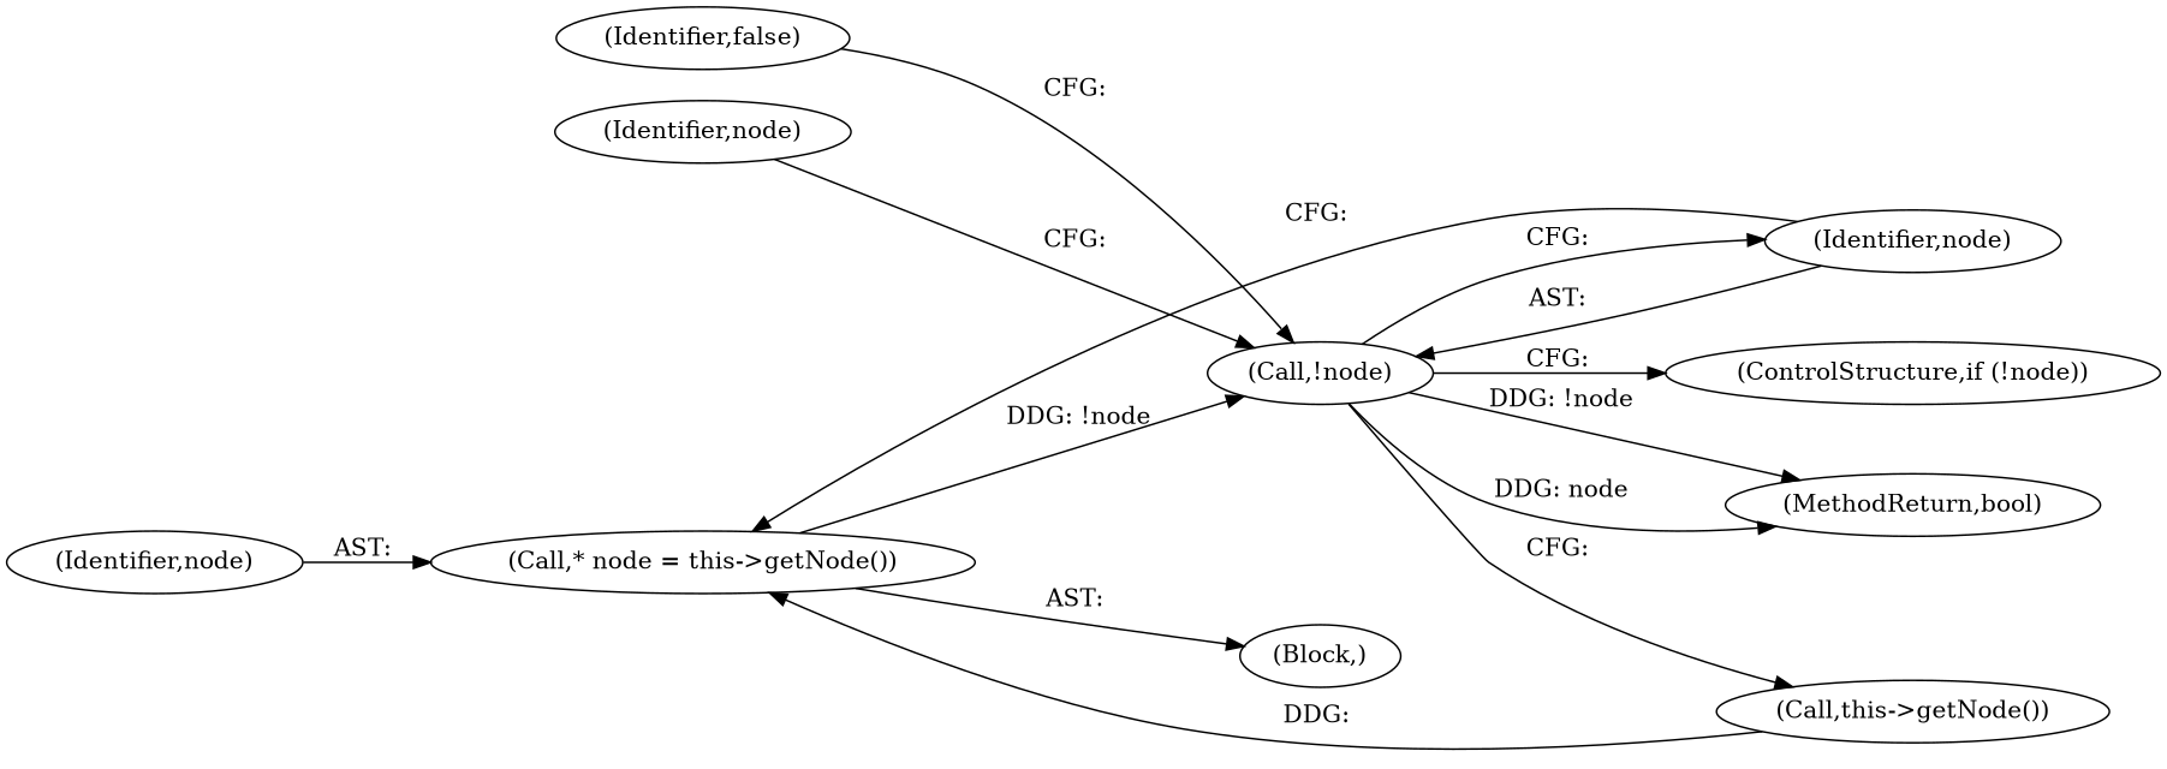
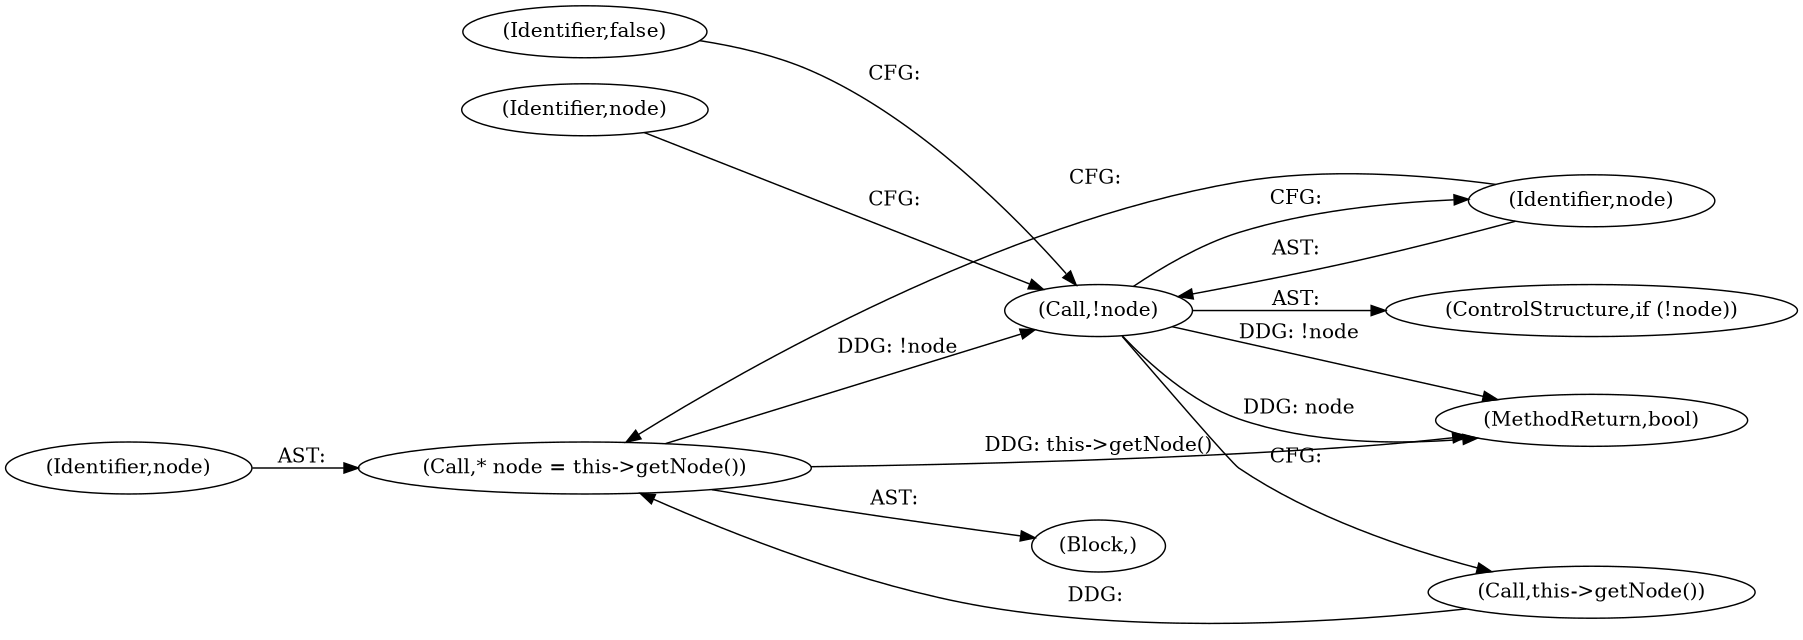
  digraph {
    rankdir=LR
    n1 [label="(Call,* node = this->getNode())"]
    n2 [label="(Call,!node)"]
    n3 [label="(Block,)"]
    n4 [label="(MethodReturn,bool)"]
    n5 [label="(Call,this->getNode())"]
    n6 [label="(Identifier,node)"]
    n7 [label="(ControlStructure,if (!node))"]
    n8 [label="(Identifier,node)"]
    n9 [label="(Identifier,false)"]
    n10 [label="(Identifier,node)"]
    n1 -> n2 [label="DDG: !node"]
    n1 -> n3 [label="AST: "]
+   n1 -> n4 [label="DDG: this->getNode()"]
    n2 -> n4 [label="DDG: node"]
    n2 -> n4 [label="DDG: !node"]
    n2 -> n5 [label="CFG: "]
    n2 -> n6 [label="CFG: "]
-   n2 -> n7 [label="CFG: "]
+   n2 -> n7 [label="AST: "]
    n5 -> n1 [label="DDG: "]
    n6 -> n1 [label="CFG: "]
    n6 -> n2 [label="AST: "]
    n8 -> n1 [label="AST: "]
    n9 -> n2 [label="CFG: "]
    n10 -> n2 [label="CFG: "]
  }
